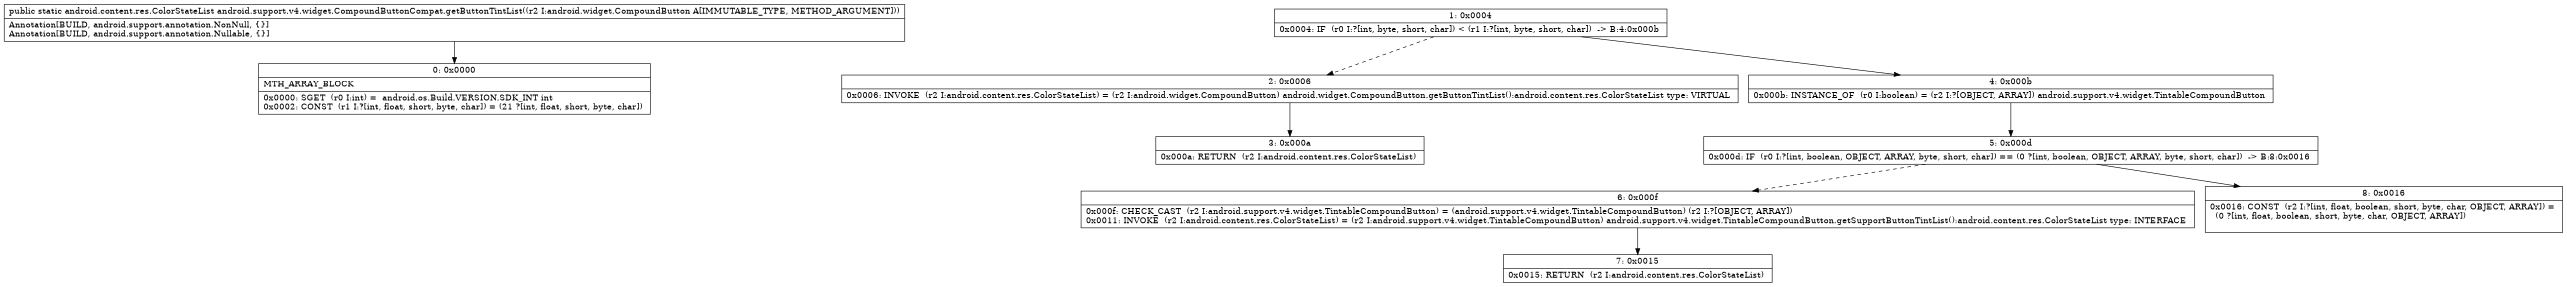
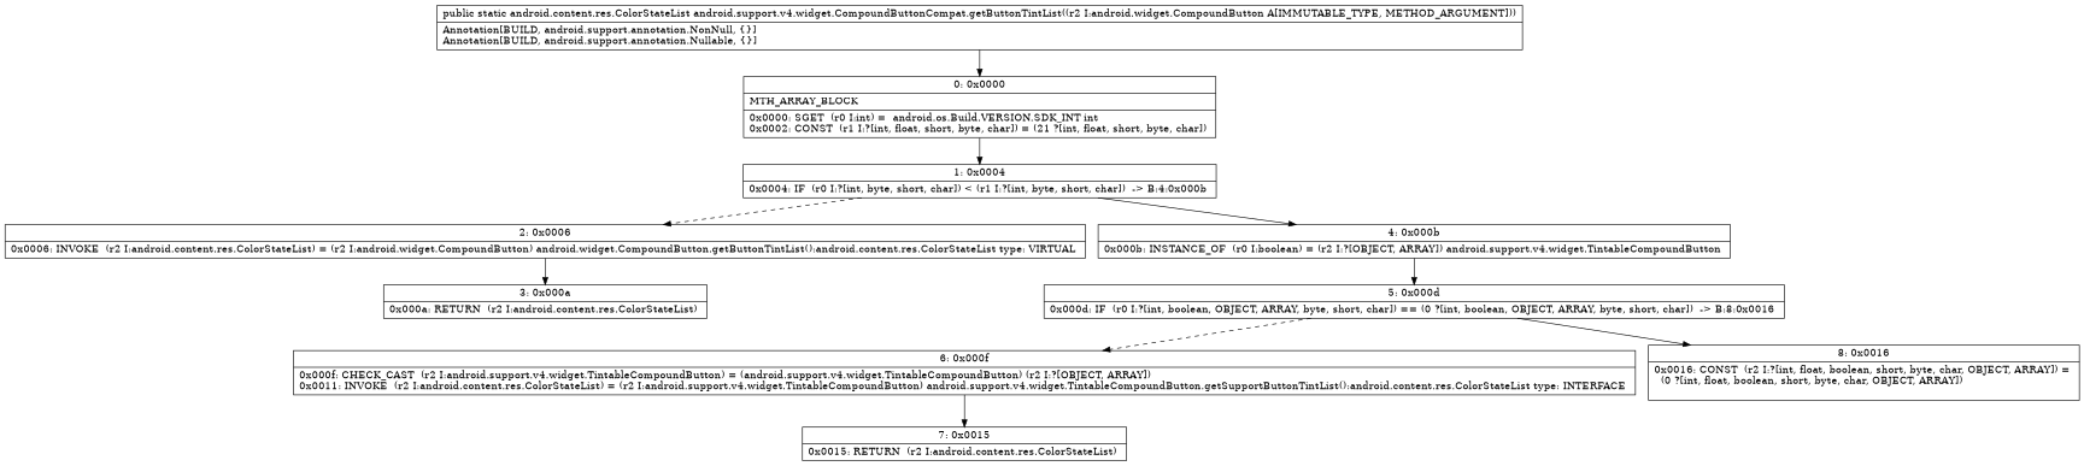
  digraph {
    node [shape=record]
    n1 [label="{0\:\ 0x0000|MTH_ARRAY_BLOCK\l|0x0000: SGET  (r0 I:int) =  android.os.Build.VERSION.SDK_INT int \l0x0002: CONST  (r1 I:?[int, float, short, byte, char]) = (21 ?[int, float, short, byte, char]) \l}"]
    n2 [label="{1\:\ 0x0004|0x0004: IF  (r0 I:?[int, byte, short, char]) \< (r1 I:?[int, byte, short, char])  \-\> B:4:0x000b \l}"]
    n3 [label="{2\:\ 0x0006|0x0006: INVOKE  (r2 I:android.content.res.ColorStateList) = (r2 I:android.widget.CompoundButton) android.widget.CompoundButton.getButtonTintList():android.content.res.ColorStateList type: VIRTUAL \l}"]
    n4 [label="{4\:\ 0x000b|0x000b: INSTANCE_OF  (r0 I:boolean) = (r2 I:?[OBJECT, ARRAY]) android.support.v4.widget.TintableCompoundButton \l}"]
    n5 [label="{3\:\ 0x000a|0x000a: RETURN  (r2 I:android.content.res.ColorStateList) \l}"]
    n6 [label="{5\:\ 0x000d|0x000d: IF  (r0 I:?[int, boolean, OBJECT, ARRAY, byte, short, char]) == (0 ?[int, boolean, OBJECT, ARRAY, byte, short, char])  \-\> B:8:0x0016 \l}"]
    n7 [label="{6\:\ 0x000f|0x000f: CHECK_CAST  (r2 I:android.support.v4.widget.TintableCompoundButton) = (android.support.v4.widget.TintableCompoundButton) (r2 I:?[OBJECT, ARRAY]) \l0x0011: INVOKE  (r2 I:android.content.res.ColorStateList) = (r2 I:android.support.v4.widget.TintableCompoundButton) android.support.v4.widget.TintableCompoundButton.getSupportButtonTintList():android.content.res.ColorStateList type: INTERFACE \l}"]
    n8 [label="{8\:\ 0x0016|0x0016: CONST  (r2 I:?[int, float, boolean, short, byte, char, OBJECT, ARRAY]) = \l  (0 ?[int, float, boolean, short, byte, char, OBJECT, ARRAY])\l \l}"]
    n9 [label="{7\:\ 0x0015|0x0015: RETURN  (r2 I:android.content.res.ColorStateList) \l}"]
    n10 [label="{public static android.content.res.ColorStateList android.support.v4.widget.CompoundButtonCompat.getButtonTintList((r2 I:android.widget.CompoundButton A[IMMUTABLE_TYPE, METHOD_ARGUMENT]))  | Annotation[BUILD, android.support.annotation.NonNull, \{\}]\lAnnotation[BUILD, android.support.annotation.Nullable, \{\}]\l}"]
+   n1 -> n2
    n2 -> n3 [style=dashed]
    n2 -> n4
    n3 -> n5
    n4 -> n6
    n6 -> n7 [style=dashed]
    n6 -> n8
    n7 -> n9
    n10 -> n1
  }
